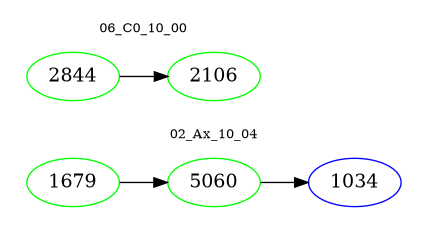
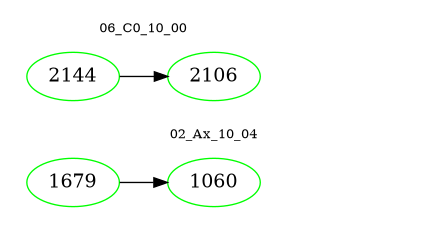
  digraph {
    rankdir=LR
    node [color=green]
    edge [color=black]
    n1 [label=1679]
-   n2 [label=5060]
-   n3 [color=blue label=1034]
-   n4 [label=2844]
+   n2 [label=1060]
+   n4 [label=2144]
    n5 [label=2106]
    subgraph cluster_1 {
      color=white
      fontsize=10
      label="02_Ax_10_04"
      n1
      n2
-     n3
    }
    subgraph cluster_2 {
      color=white
      fontsize=10
      label="06_C0_10_00"
      n4
      n5
    }
    n1 -> n2
-   n2 -> n3
    n4 -> n5
  }
